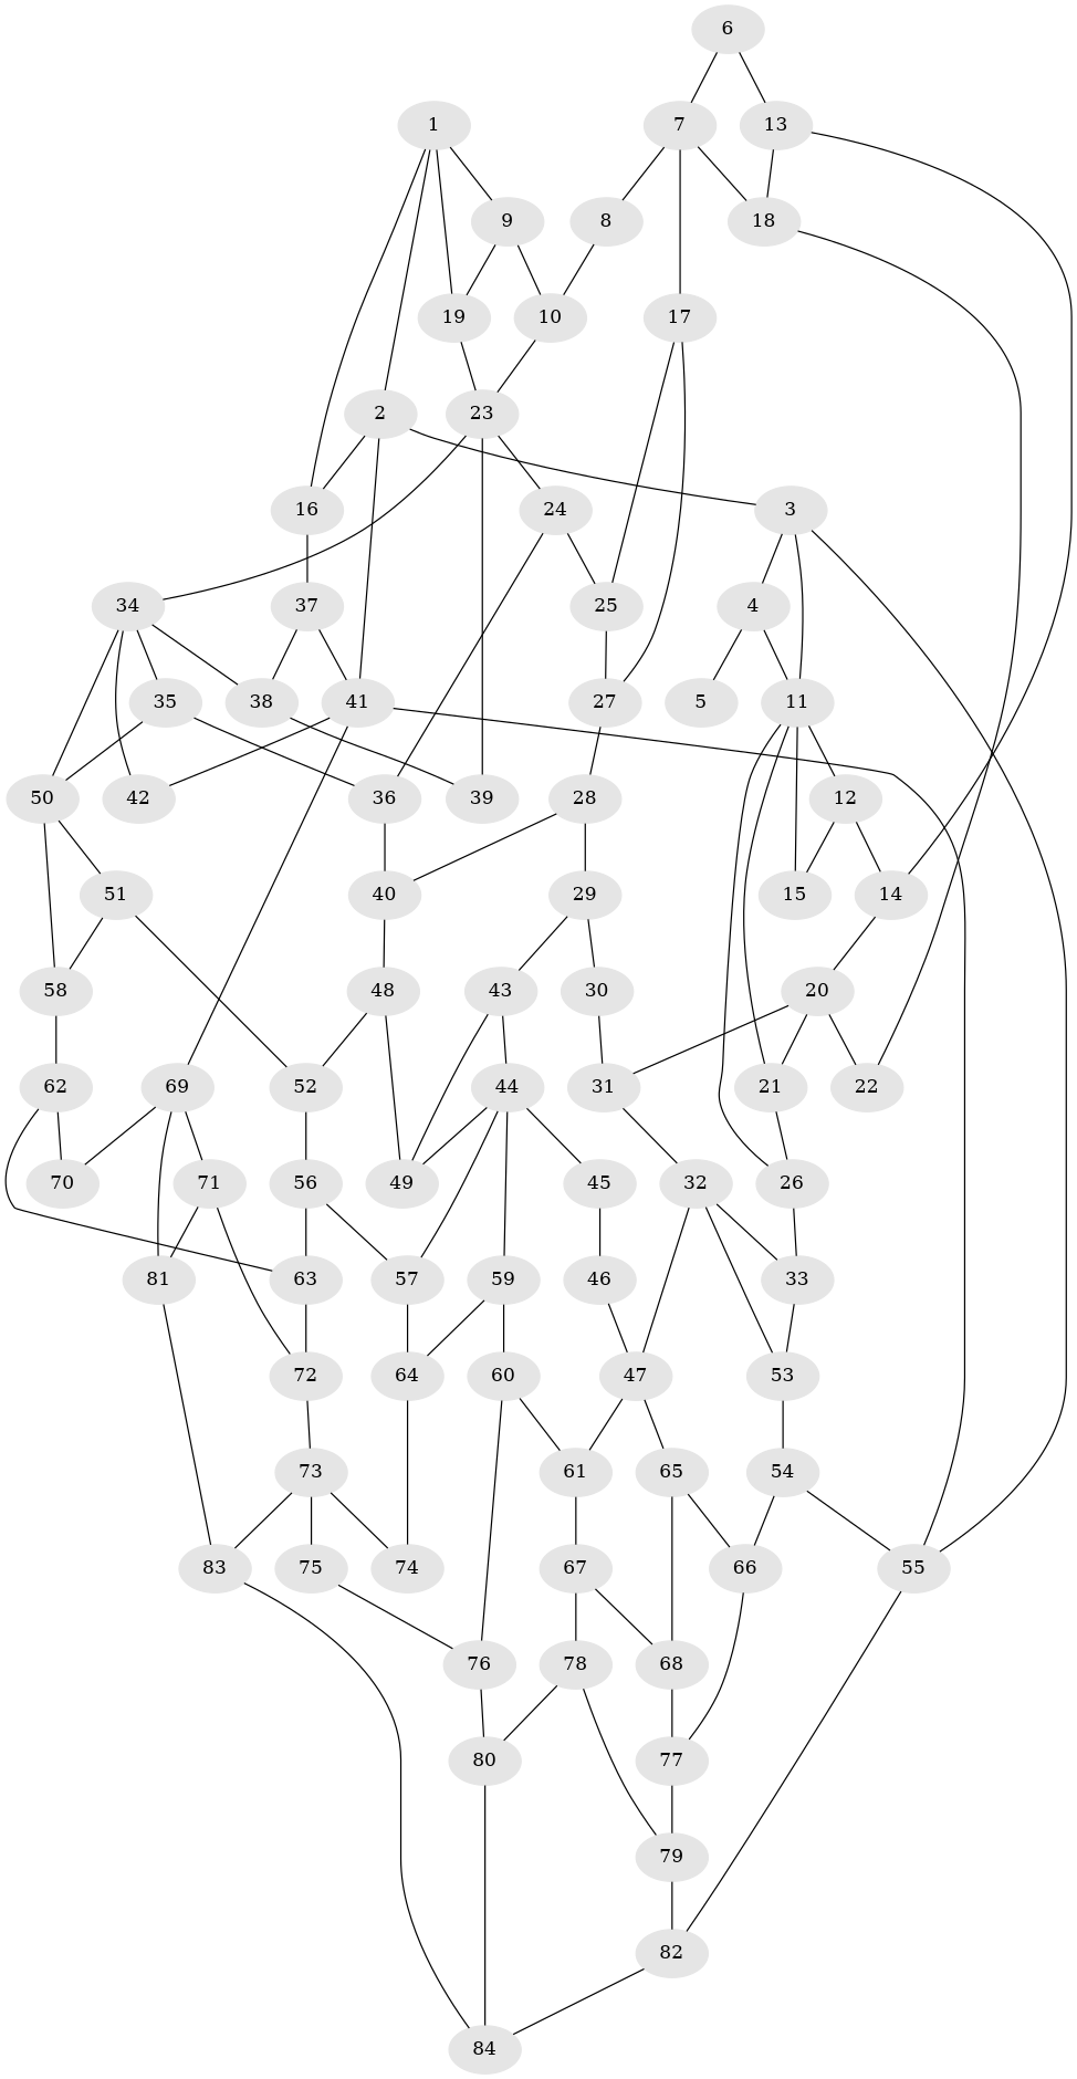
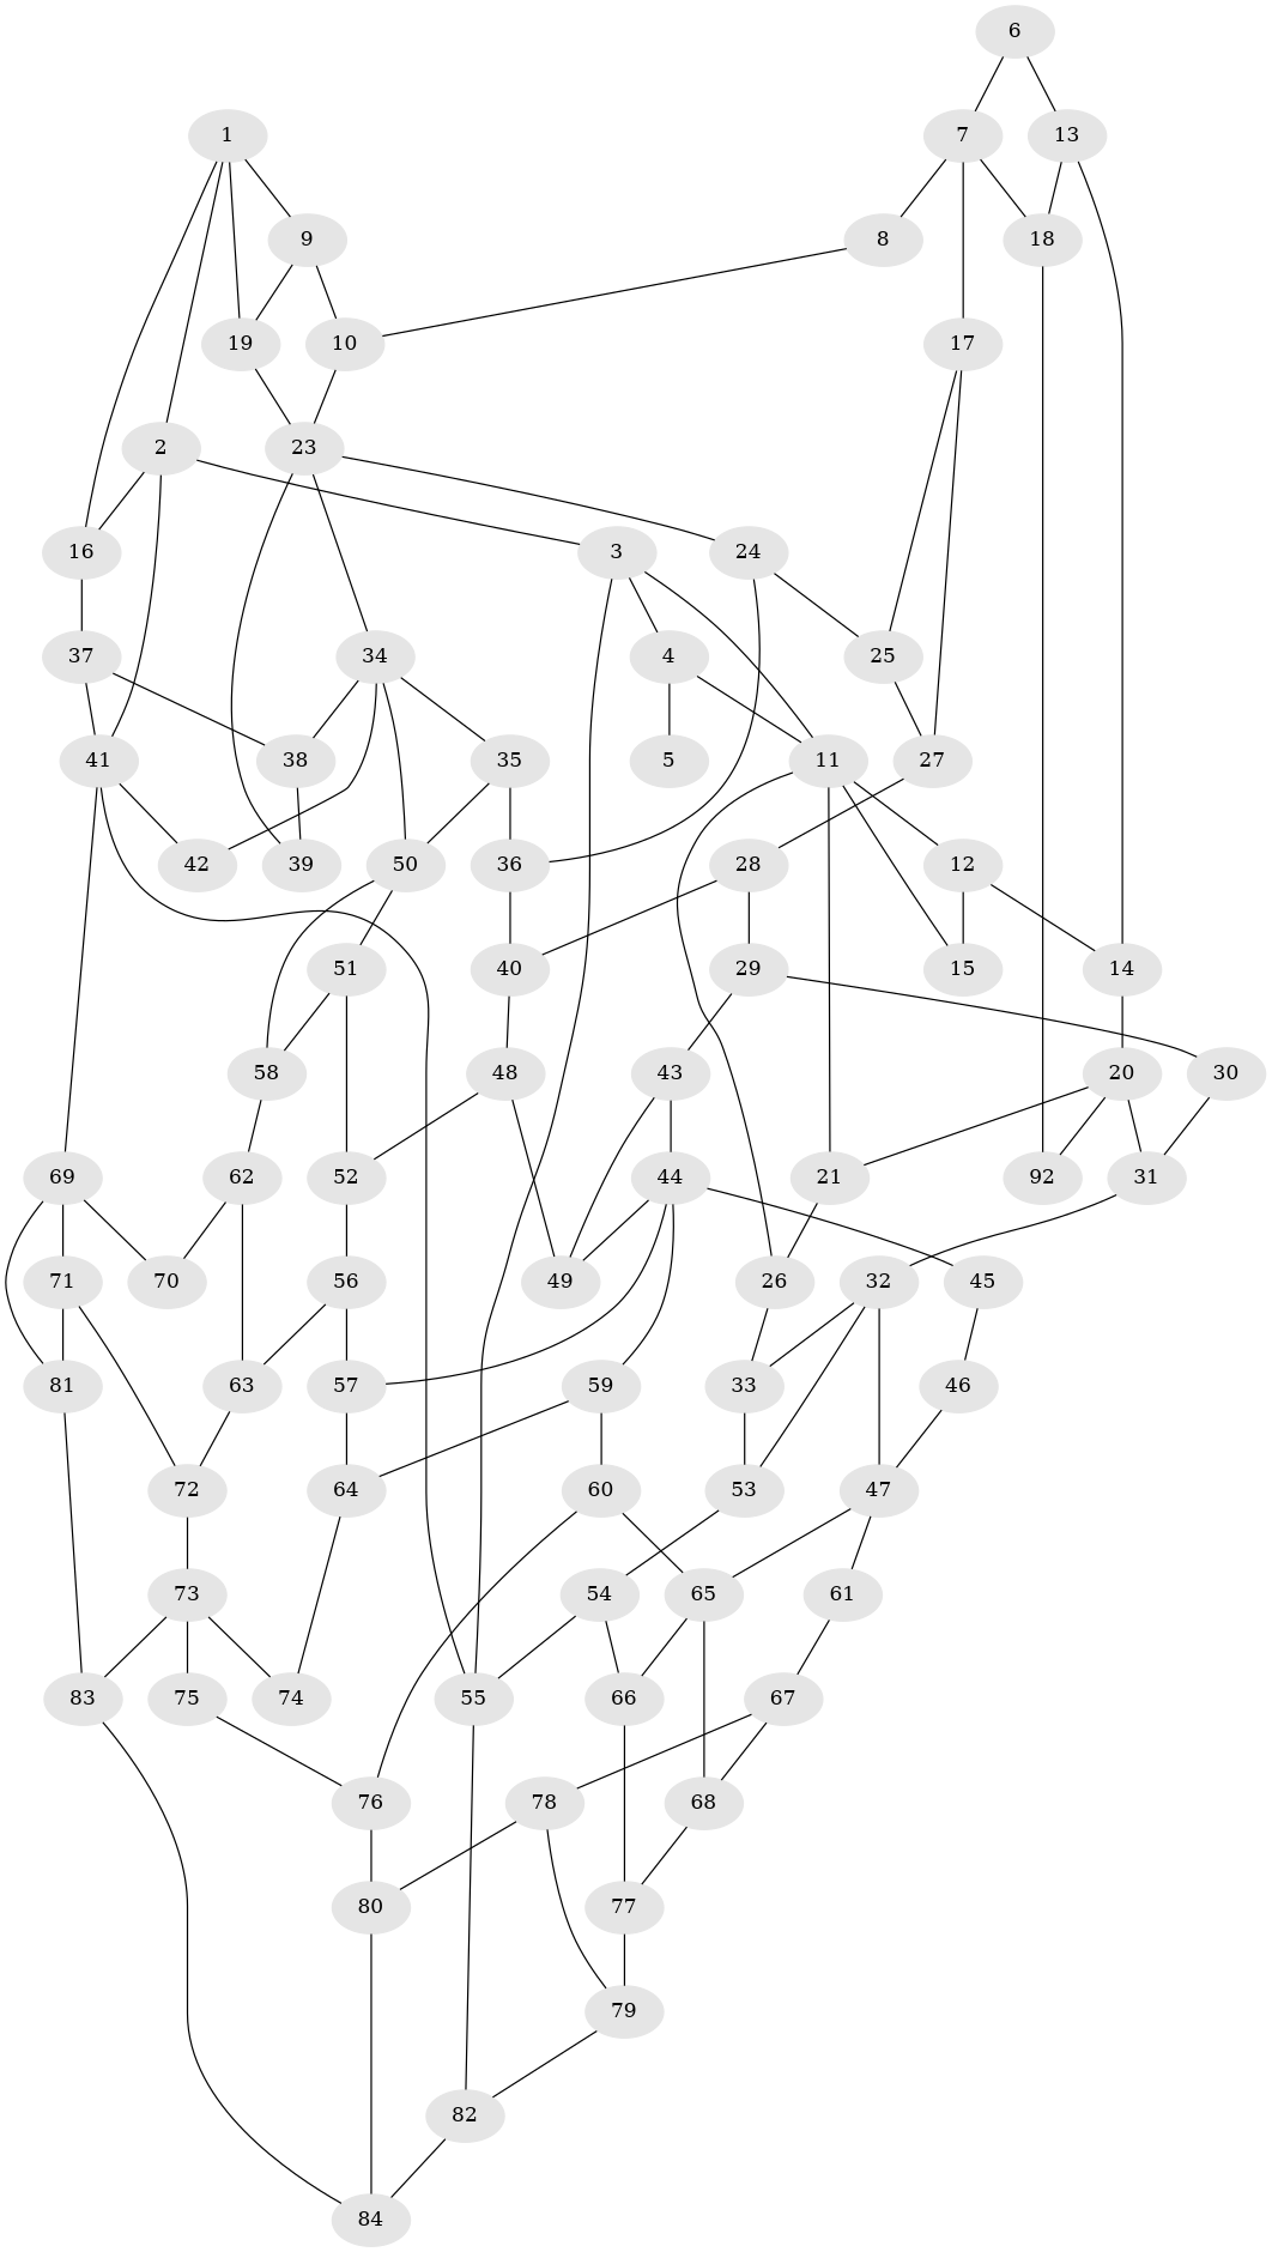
  graph {
    node [color=gray90 style=filled]
    edge [weight=1.0]
    1
    2
    9
    16
    19
    3
    41
    10
    37
    23
    4
    11
    55
    42
    69
    5
    12
    15
    21
    26
    82
    6
    7
    13
    8
    17
    18
    14
    25
    27
    24
    34
    39
    33
    20
-   22
+   22 [label=92]
    31
    38
    28
    32
    36
    35
    50
    40
    53
    29
    30
    43
    48
    44
    49
    47
    61
    65
    54
    51
    58
    52
    70
    71
    81
    45
    57
    59
    46
    64
    60
    67
    66
    68
    56
    62
    63
    77
    84
    72
    74
    76
    80
    78
    73
    79
    83
    75
    1 -- 2
    1 -- 9
    1 -- 16
    1 -- 19 [weight=2.0]
    2 -- 16
    2 -- 3
    2 -- 41
    9 -- 19
    9 -- 10
    16 -- 37
    19 -- 23
    3 -- 4
    3 -- 11
    3 -- 55
    41 -- 55
    41 -- 42
    41 -- 69 [weight=2.0]
    10 -- 23
    37 -- 41
    37 -- 38
    23 -- 24
    23 -- 34
    23 -- 39 [weight=2.0]
    4 -- 11
    4 -- 5
    11 -- 12
    11 -- 15
    11 -- 21
    11 -- 26
    55 -- 82
    69 -- 70 [weight=2.0]
    69 -- 71
    69 -- 81
    12 -- 15 [weight=2.0]
    12 -- 14
    21 -- 26
    26 -- 33
    82 -- 84
    6 -- 7
    6 -- 13
    7 -- 8 [weight=2.0]
    7 -- 17 [weight=2.0]
    7 -- 18 [weight=2.0]
    13 -- 18
    13 -- 14
    8 -- 10
    17 -- 25
    17 -- 27
    18 -- 22
    14 -- 20
    25 -- 27
    27 -- 28
    24 -- 25
    24 -- 36
    34 -- 42 [weight=2.0]
    34 -- 38
    34 -- 35
    34 -- 50
    33 -- 53
    20 -- 21
    20 -- 22 [weight=2.0]
    20 -- 31 [weight=2.0]
    31 -- 32
    38 -- 39
    28 -- 40
    28 -- 29
    32 -- 33
    32 -- 53
    32 -- 47 [weight=2.0]
    36 -- 40
    35 -- 36
    35 -- 50
    50 -- 51
    50 -- 58
    40 -- 48
    53 -- 54
    29 -- 30
    29 -- 43
    30 -- 31
    43 -- 44
    43 -- 49
    48 -- 49
    48 -- 52
    44 -- 49
    44 -- 45 [weight=2.0]
    44 -- 57
    44 -- 59
    47 -- 61
    47 -- 65
    61 -- 67
    65 -- 66
    65 -- 68
    54 -- 55
    54 -- 66
    51 -- 58
    51 -- 52
    58 -- 62
    52 -- 56
    71 -- 81
    71 -- 72
    81 -- 83
    45 -- 46
    57 -- 64
    59 -- 64
    59 -- 60
    46 -- 47 [weight=2.0]
    64 -- 74
-   60 -- 61
+   60 -- 65
    60 -- 76
    67 -- 68
    67 -- 78
    66 -- 77
    68 -- 77
    56 -- 57
    56 -- 63
    62 -- 70
    62 -- 63
    63 -- 72
    77 -- 79 [weight=4.0]
    72 -- 73
    76 -- 80
    80 -- 84
    78 -- 80
    78 -- 79
    73 -- 74 [weight=2.0]
    73 -- 83
    73 -- 75 [weight=2.0]
    79 -- 82
    83 -- 84
    75 -- 76
  }
